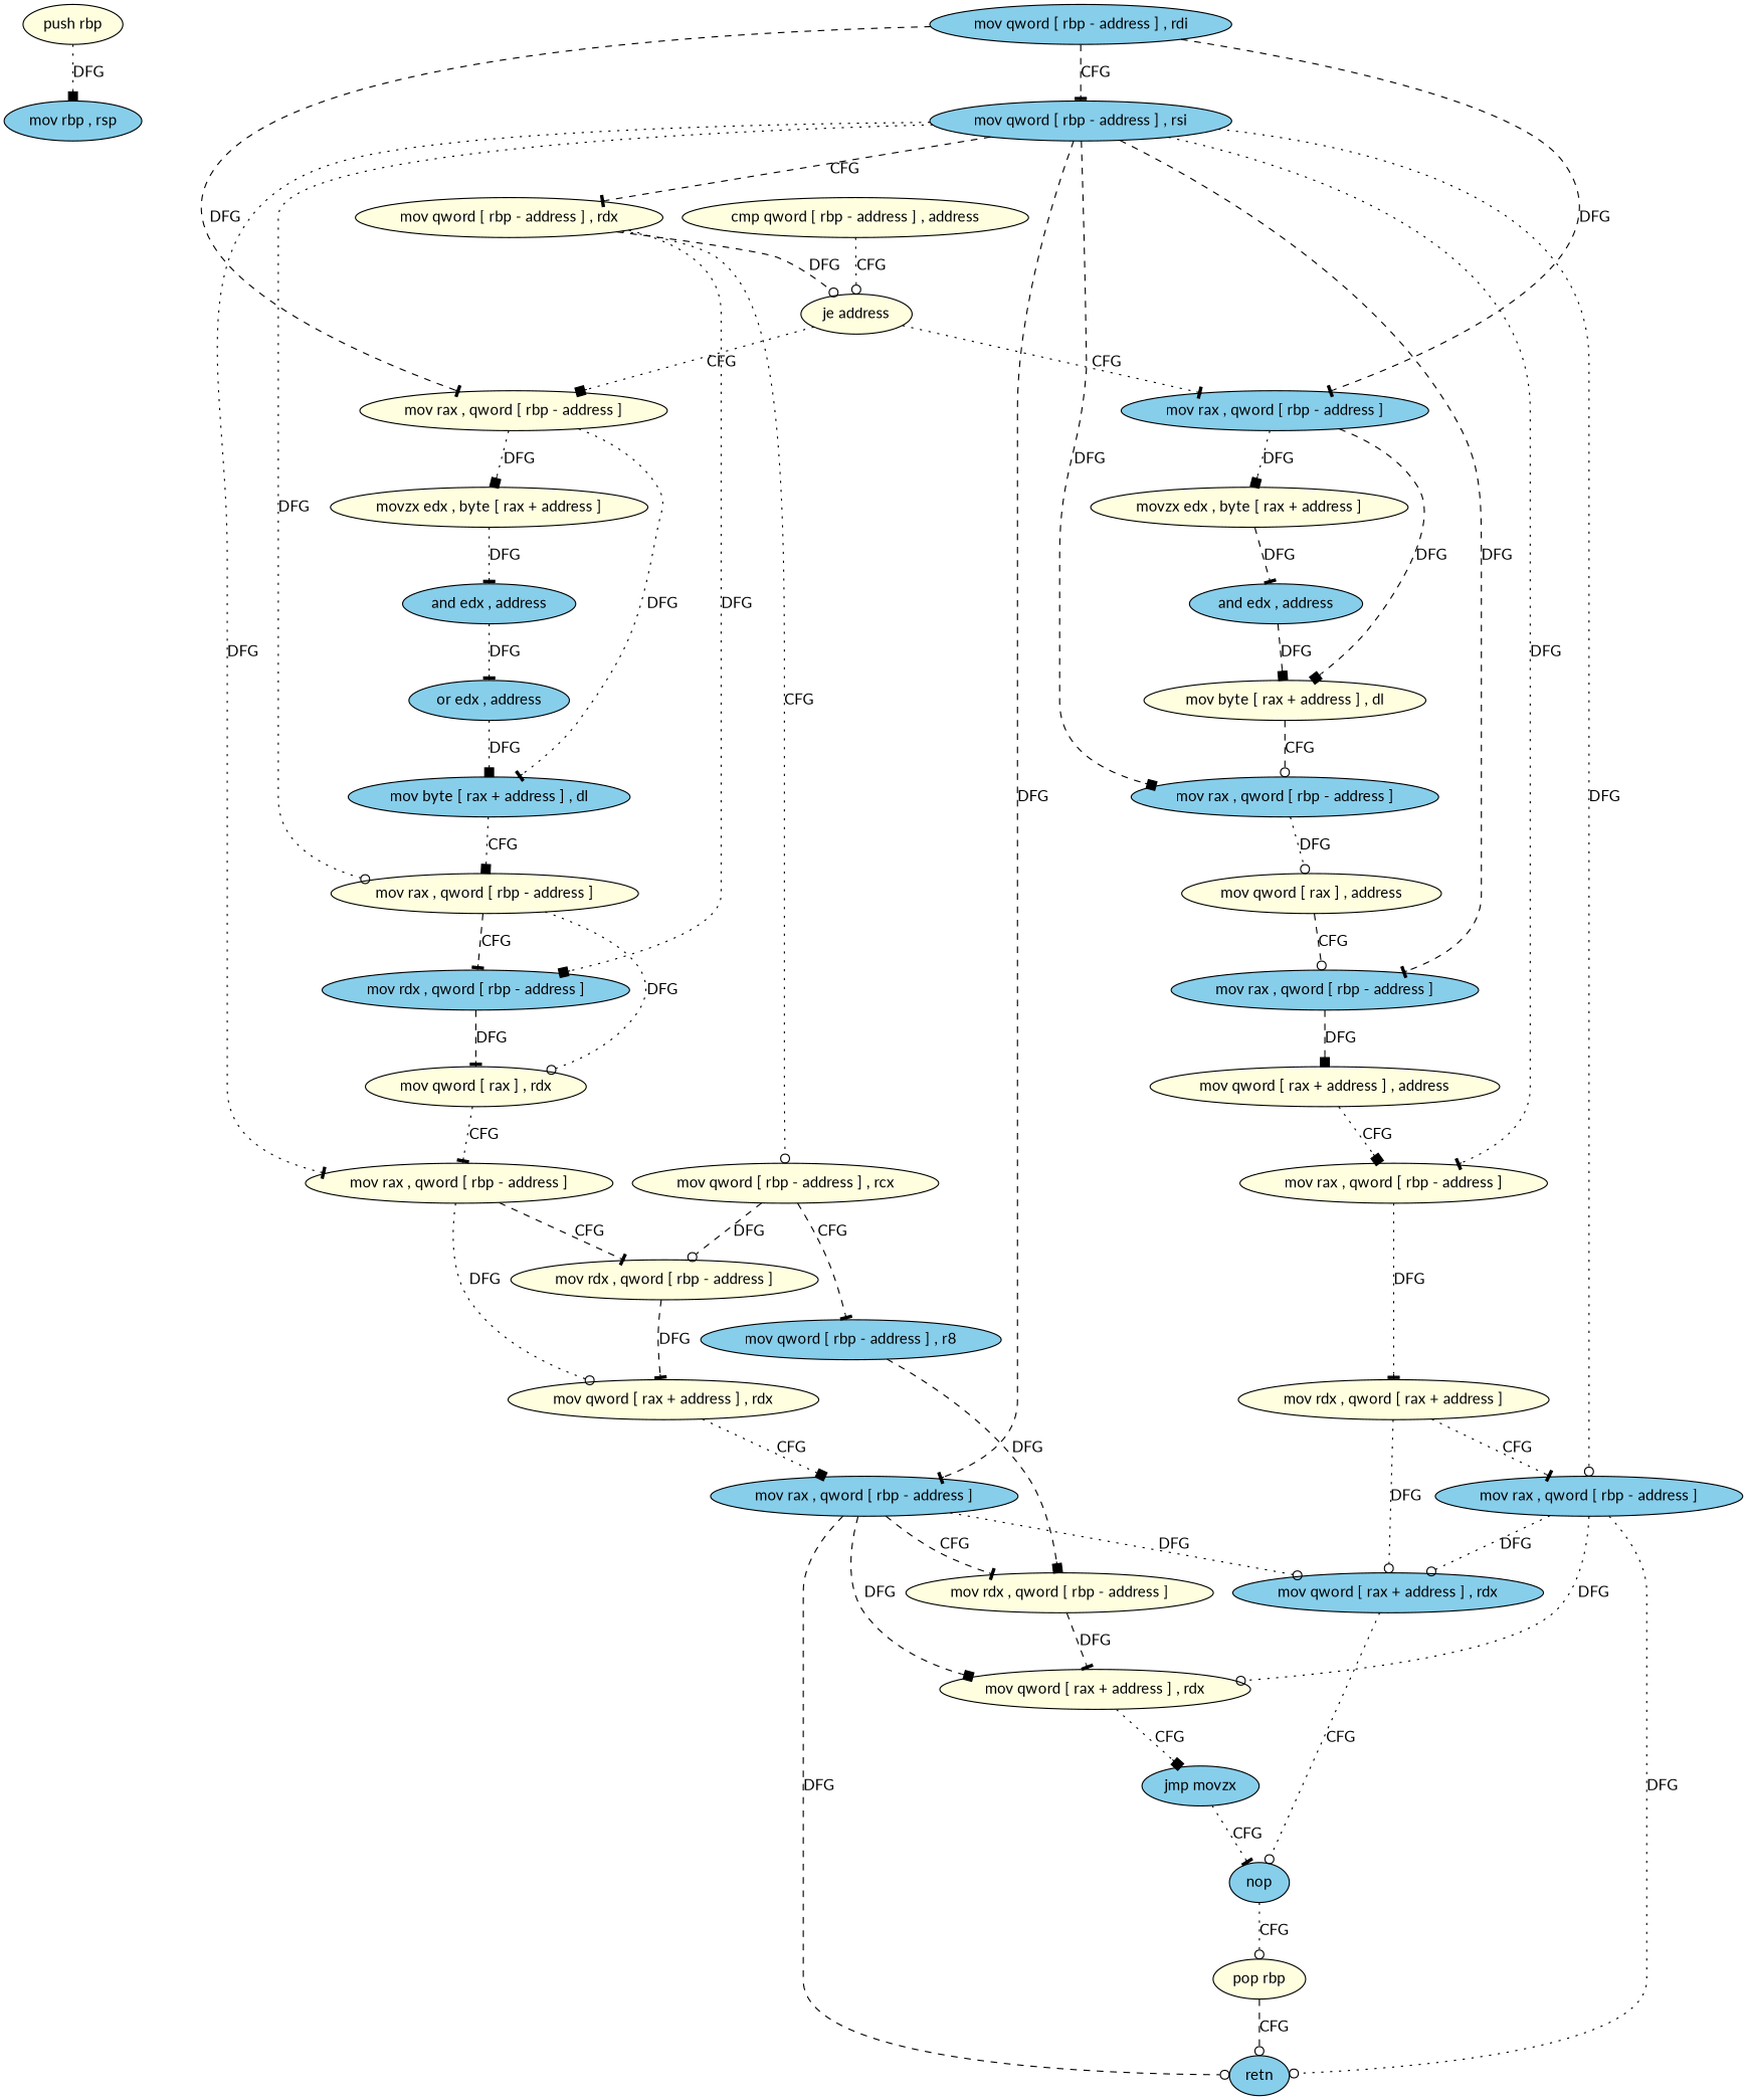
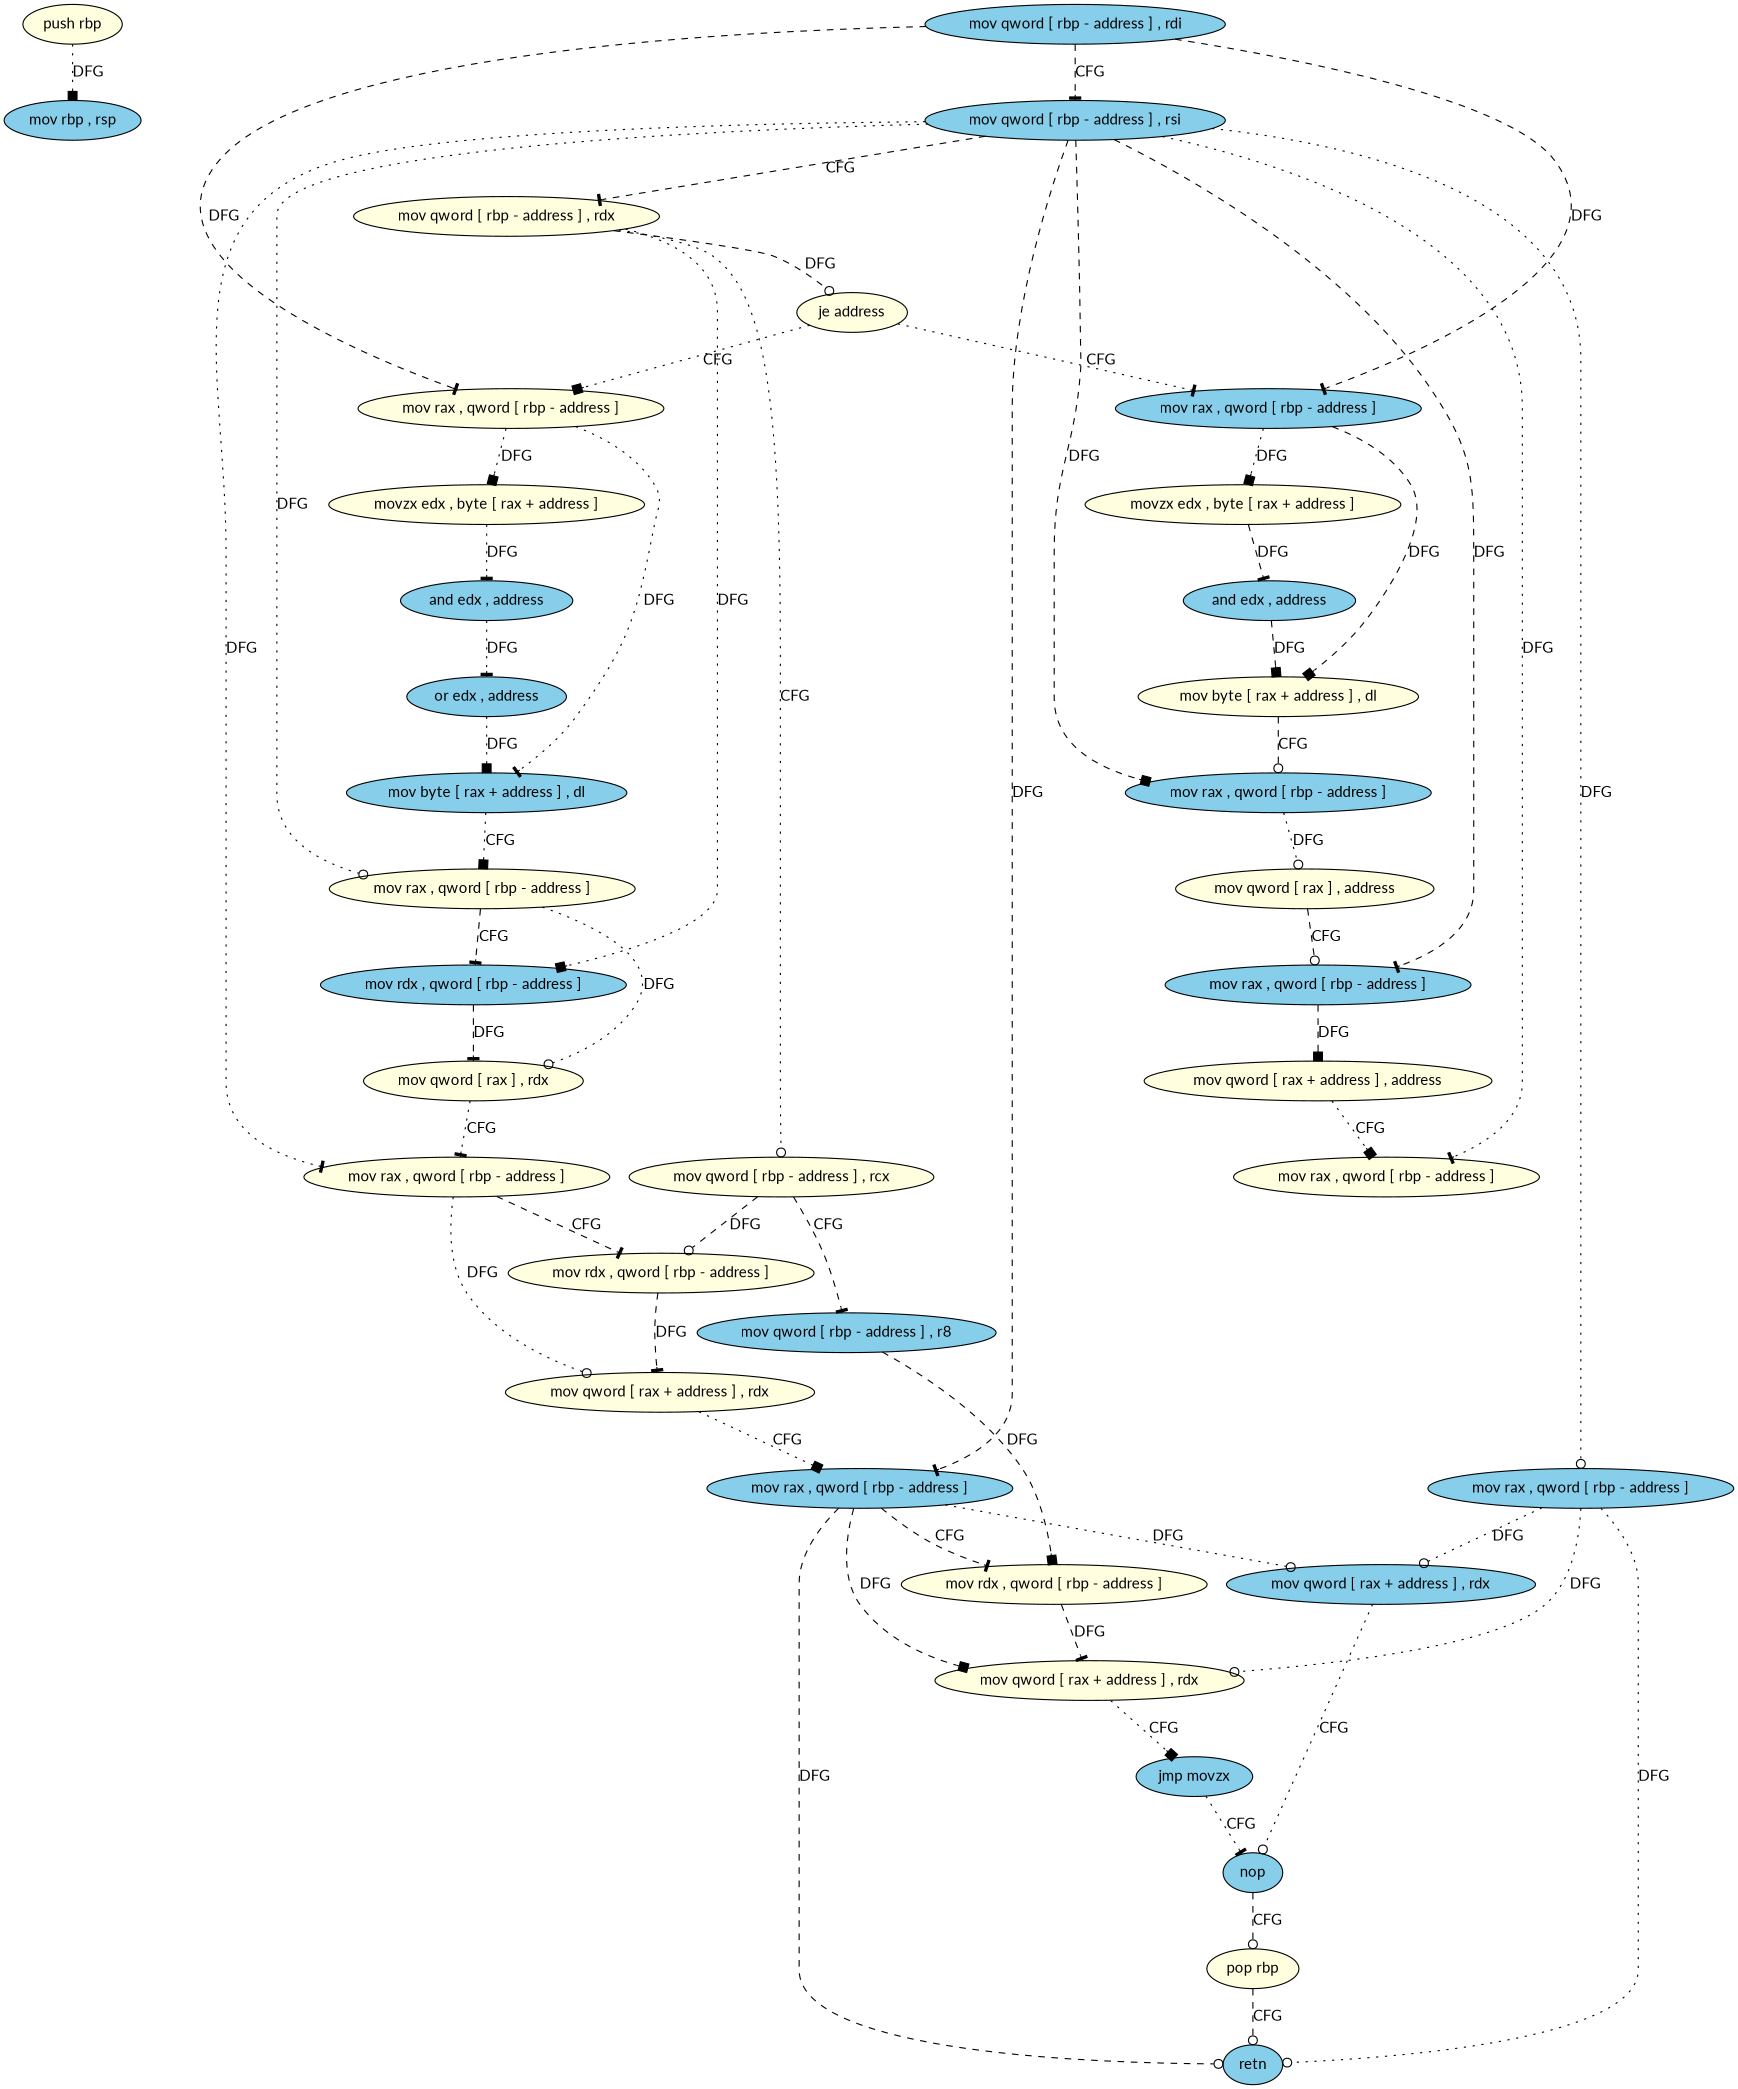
  digraph {
    fontname=Lato
    node [fillcolor=lightyellow fontname=Lato style=filled]
    edge [arrowhead=tee fontname=Lato style=dotted]
    n1 [label="push rbp"]
    n2 [fillcolor=skyblue label="mov rbp , rsp"]
    n3 [fillcolor=skyblue label="mov qword [ rbp - address ] , rdi"]
    n4 [fillcolor=skyblue label="mov qword [ rbp - address ] , rsi"]
    n5 [fillcolor=skyblue label="mov rax , qword [ rbp - address ]"]
    n6 [label="mov rax , qword [ rbp - address ]"]
    n7 [label="mov qword [ rbp - address ] , rdx"]
    n8 [fillcolor=skyblue label="mov rax , qword [ rbp - address ]"]
    n9 [fillcolor=skyblue label="mov rax , qword [ rbp - address ]"]
    n10 [label="mov rax , qword [ rbp - address ]"]
    n11 [fillcolor=skyblue label="mov rax , qword [ rbp - address ]"]
    n12 [label="mov rax , qword [ rbp - address ]"]
    n13 [label="mov rax , qword [ rbp - address ]"]
    n14 [fillcolor=skyblue label="mov rax , qword [ rbp - address ]"]
    n15 [label="movzx edx , byte [ rax + address ]"]
    n16 [label="mov byte [ rax + address ] , dl"]
    n17 [label="movzx edx , byte [ rax + address ]"]
    n18 [fillcolor=skyblue label="mov byte [ rax + address ] , dl"]
    n19 [label="mov qword [ rbp - address ] , rcx"]
    n20 [label="je address"]
    n21 [fillcolor=skyblue label="mov rdx , qword [ rbp - address ]"]
    n22 [label="mov qword [ rax ] , address"]
    n23 [label="mov qword [ rax + address ] , address"]
-   n24 [label="mov rdx , qword [ rax + address ]"]
    n25 [fillcolor=skyblue label="mov qword [ rax + address ] , rdx"]
    n26 [label="mov qword [ rax + address ] , rdx"]
    n27 [fillcolor=skyblue label=retn]
    n28 [label="mov qword [ rax ] , rdx"]
    n29 [label="mov rdx , qword [ rbp - address ]"]
    n30 [label="mov qword [ rax + address ] , rdx"]
    n31 [label="mov rdx , qword [ rbp - address ]"]
    n32 [fillcolor=skyblue label="mov qword [ rbp - address ] , r8"]
-   n33 [label="cmp qword [ rbp - address ] , address"]
    n34 [fillcolor=skyblue label="and edx , address"]
    n35 [fillcolor=skyblue label="and edx , address"]
    n36 [fillcolor=skyblue label=nop]
    n37 [fillcolor=skyblue label="jmp movzx"]
    n38 [label="pop rbp"]
    n39 [fillcolor=skyblue label="or edx , address"]
    n1 -> n2 [arrowhead=box label=DFG]
    n3 -> n4 [label=CFG style=dashed]
    n3 -> n5 [label=DFG style=dashed]
    n3 -> n6 [label=DFG style=dashed]
    n4 -> n7 [label=CFG style=dashed]
    n4 -> n8 [arrowhead=box label=DFG style=dashed]
    n4 -> n9 [label=DFG style=dashed]
    n4 -> n10 [label=DFG]
    n4 -> n11 [arrowhead=odot label=DFG]
    n4 -> n12 [arrowhead=odot label=DFG]
    n4 -> n13 [label=DFG]
    n4 -> n14 [label=DFG style=dashed]
    n5 -> n15 [arrowhead=box label=DFG]
    n5 -> n16 [arrowhead=box label=DFG style=dashed]
    n6 -> n17 [arrowhead=box label=DFG]
    n6 -> n18 [label=DFG]
    n7 -> n19 [arrowhead=odot label=CFG]
    n7 -> n20 [arrowhead=odot label=DFG style=dashed]
    n7 -> n21 [arrowhead=box label=DFG]
    n8 -> n22 [arrowhead=odot label=DFG]
    n9 -> n23 [arrowhead=box label=DFG style=dashed]
-   n10 -> n24 [label=DFG]
    n11 -> n25 [arrowhead=odot label=DFG]
    n11 -> n26 [arrowhead=odot label=DFG]
    n11 -> n27 [arrowhead=odot label=DFG]
    n12 -> n21 [label=CFG style=dashed]
    n12 -> n28 [arrowhead=odot label=DFG]
    n13 -> n29 [label=CFG style=dashed]
    n13 -> n30 [arrowhead=odot label=DFG]
    n14 -> n25 [arrowhead=odot label=DFG]
    n14 -> n26 [arrowhead=box label=DFG style=dashed]
    n14 -> n27 [arrowhead=odot label=DFG style=dashed]
    n14 -> n31 [label=CFG style=dashed]
    n15 -> n34 [label=DFG style=dashed]
    n16 -> n8 [arrowhead=odot label=CFG style=dashed]
    n17 -> n35 [label=DFG]
    n18 -> n12 [arrowhead=box label=CFG]
    n19 -> n29 [arrowhead=odot label=DFG style=dashed]
    n19 -> n32 [label=CFG style=dashed]
    n20 -> n5 [label=CFG]
    n20 -> n6 [arrowhead=box label=CFG]
    n21 -> n28 [label=DFG style=dashed]
    n22 -> n9 [arrowhead=odot label=CFG style=dashed]
    n23 -> n10 [arrowhead=box label=CFG]
-   n24 -> n11 [label=CFG]
-   n24 -> n25 [arrowhead=odot label=DFG]
    n25 -> n36 [arrowhead=odot label=CFG]
    n26 -> n37 [arrowhead=box label=CFG]
    n28 -> n13 [label=CFG]
    n29 -> n30 [label=DFG style=dashed]
    n30 -> n14 [arrowhead=box label=CFG]
    n31 -> n26 [label=DFG style=dashed]
    n32 -> n31 [arrowhead=box label=DFG style=dashed]
-   n33 -> n20 [arrowhead=odot label=CFG]
    n34 -> n16 [arrowhead=box label=DFG style=dashed]
    n35 -> n39 [label=DFG]
-   n36 -> n38 [arrowhead=odot label=CFG]
+   n36 -> n38 [arrowhead=odot label=CFG style=dashed]
    n37 -> n36 [label=CFG]
    n38 -> n27 [arrowhead=odot label=CFG style=dashed]
    n39 -> n18 [arrowhead=box label=DFG]
  }
